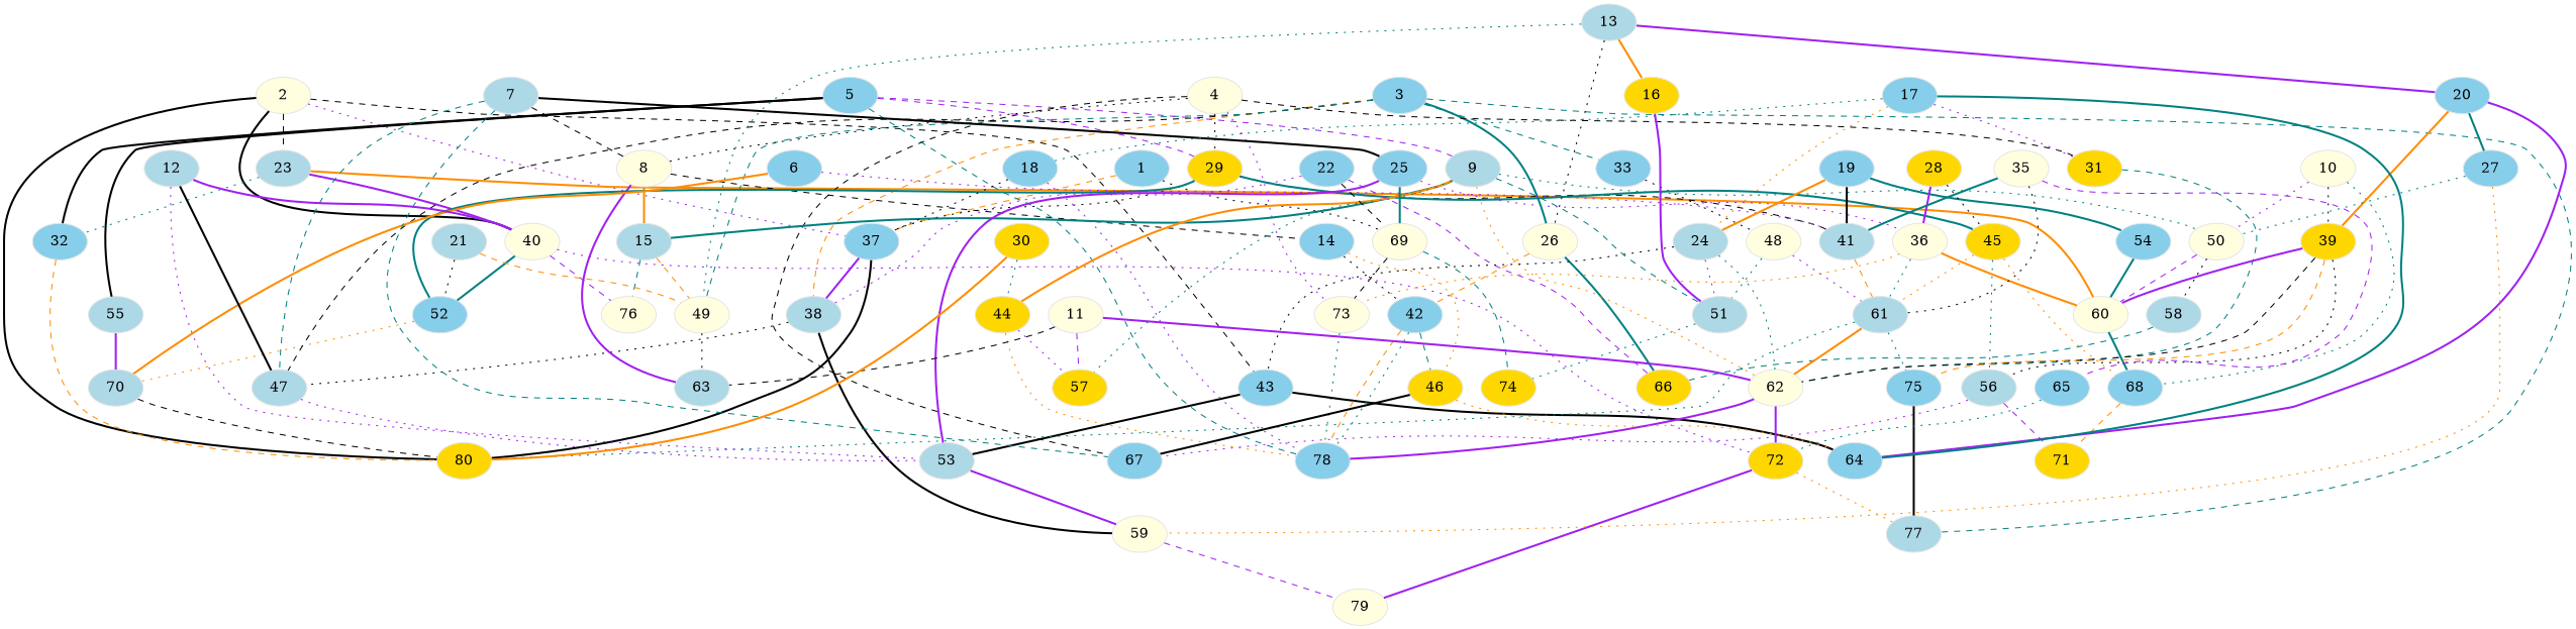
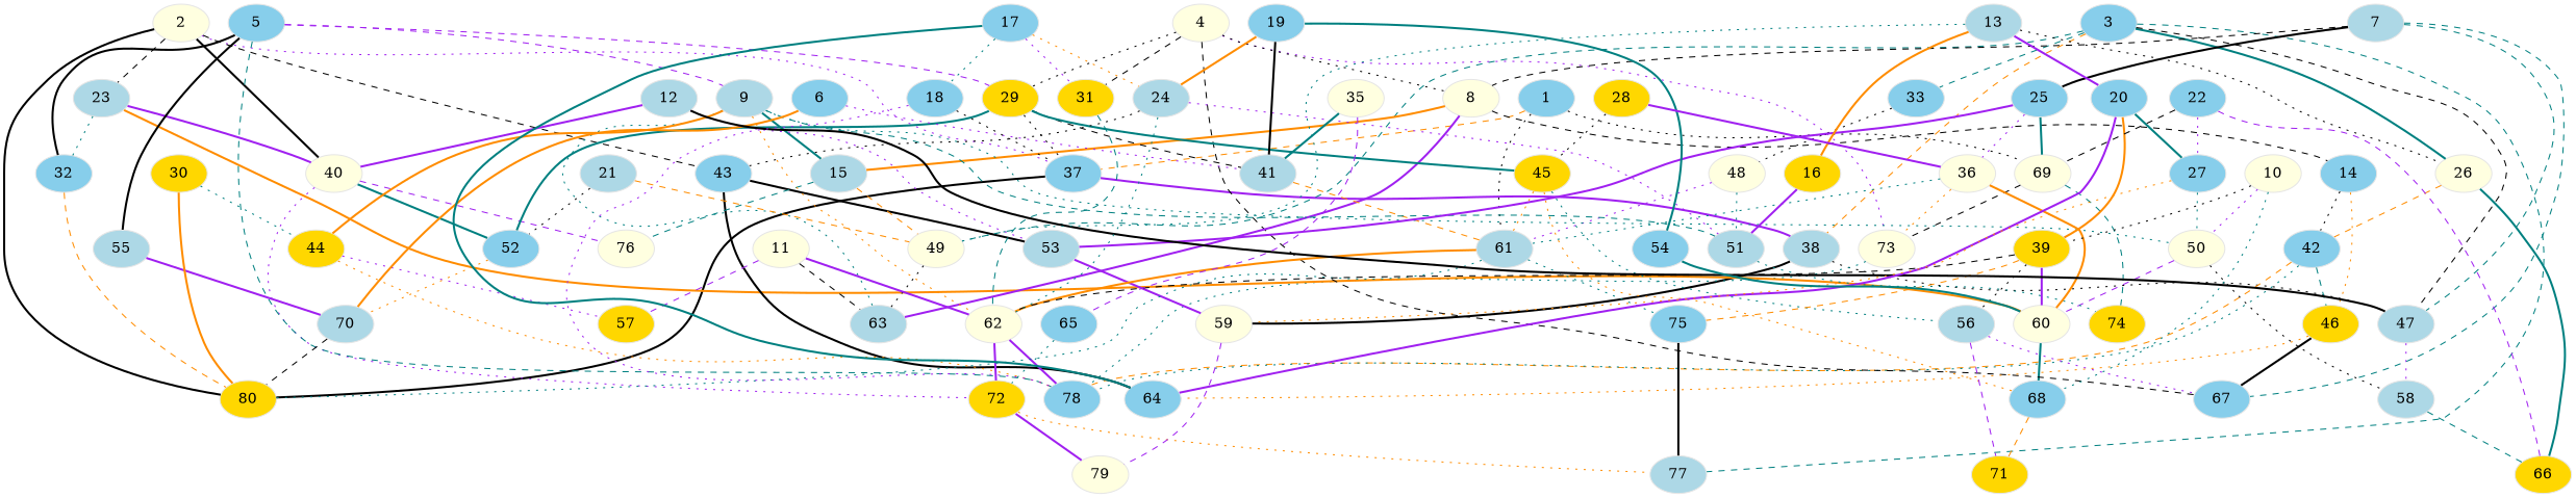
  graph {
    node [color=gray90 fillcolor=skyblue style=filled]
    edge [color=black style=dotted]
    1
    37
    69 [fillcolor=lightyellow]
    80 [fillcolor=gold]
    38 [fillcolor=lightblue]
    73 [fillcolor=lightyellow]
    74 [fillcolor=gold]
    2 [fillcolor=lightyellow]
    23 [fillcolor=lightblue]
    40 [fillcolor=lightyellow]
    43
    32
    60 [fillcolor=lightyellow]
    76 [fillcolor=lightyellow]
    52
    72 [fillcolor=gold]
    53 [fillcolor=lightblue]
    64
    26 [fillcolor=lightyellow]
    3
    33
    47 [fillcolor=lightblue]
    49 [fillcolor=lightyellow]
    77 [fillcolor=lightblue]
    42
    66 [fillcolor=gold]
    48 [fillcolor=lightyellow]
    59 [fillcolor=lightyellow]
    58 [fillcolor=lightblue]
    63 [fillcolor=lightblue]
    4 [fillcolor=lightyellow]
    8 [fillcolor=lightyellow]
    29 [fillcolor=gold]
    31 [fillcolor=gold]
    67
    14
    15 [fillcolor=lightblue]
    41 [fillcolor=lightblue]
    45 [fillcolor=gold]
    62 [fillcolor=lightyellow]
    78
    5
    9 [fillcolor=lightblue]
    55 [fillcolor=lightblue]
    44 [fillcolor=gold]
    50 [fillcolor=lightyellow]
    51 [fillcolor=lightblue]
    70 [fillcolor=lightblue]
    6
    61 [fillcolor=lightblue]
    7 [fillcolor=lightblue]
    25
    36 [fillcolor=lightyellow]
    46 [fillcolor=gold]
    57 [fillcolor=gold]
    10 [fillcolor=lightyellow]
    39 [fillcolor=gold]
    68
    56 [fillcolor=lightblue]
    75
    71 [fillcolor=gold]
    11 [fillcolor=lightyellow]
    12 [fillcolor=lightblue]
    13 [fillcolor=lightblue]
    16 [fillcolor=gold]
    20
    27
    17
    18
    24 [fillcolor=lightblue]
    19
    54
    21 [fillcolor=lightblue]
    22
    79 [fillcolor=lightyellow]
    28 [fillcolor=gold]
    30 [fillcolor=gold]
    35 [fillcolor=lightyellow]
    65
    1 -- 37 [color=darkorange style=dashed]
    1 -- 69
    37 -- 80 [style=bold]
    37 -- 38 [color=purple style=bold]
    69 -- 73 [style=dashed]
    69 -- 74 [color=teal style=dashed]
    38 -- 47
    38 -- 59 [style=bold]
    73 -- 78 [color=teal]
    2 -- 37 [color=purple]
    2 -- 80 [style=bold]
    2 -- 23 [style=dashed]
    2 -- 40 [style=bold]
    2 -- 43 [style=dashed]
    23 -- 40 [color=purple style=bold]
    23 -- 32 [color=teal]
    23 -- 60 [color=darkorange style=bold]
    40 -- 76 [color=purple style=dashed]
    40 -- 52 [color=teal style=bold]
    40 -- 72 [color=purple]
    43 -- 53 [style=bold]
    43 -- 64 [style=bold]
    32 -- 80 [color=darkorange style=dashed]
    60 -- 68 [color=teal style=bold]
    52 -- 70 [color=darkorange]
    72 -- 77 [color=darkorange]
    72 -- 79 [color=purple style=bold]
    53 -- 59 [color=purple style=bold]
    26 -- 42 [color=darkorange style=dashed]
    26 -- 66 [color=teal style=bold]
    3 -- 38 [color=darkorange style=dashed]
    3 -- 26 [color=teal style=bold]
    3 -- 33 [color=teal style=dashed]
    3 -- 47 [style=dashed]
    3 -- 49 [color=teal style=dashed]
    3 -- 77 [color=teal style=dashed]
    33 -- 48
-   47 -- 53 [color=purple]
+   47 -- 58 [color=purple]
    49 -- 63
    42 -- 78 [color=darkorange style=dashed]
    42 -- 78 [color=teal]
    42 -- 46 [color=teal style=dashed]
    48 -- 51 [color=teal]
    48 -- 61 [color=purple]
    59 -- 79 [color=purple style=dashed]
    58 -- 66 [color=teal style=dashed]
    4 -- 73 [color=purple]
    4 -- 8
    4 -- 29
    4 -- 31 [style=dashed]
    4 -- 67 [style=dashed]
    8 -- 63 [color=purple style=bold]
    8 -- 14 [style=dashed]
    8 -- 15 [color=darkorange style=bold]
    29 -- 37
    29 -- 52 [color=teal style=bold]
    29 -- 41 [style=dashed]
    29 -- 45 [color=teal style=bold]
    31 -- 62 [color=teal style=dashed]
    14 -- 42
    14 -- 46 [color=darkorange]
    15 -- 76 [color=teal style=dashed]
    15 -- 49 [color=darkorange style=dashed]
    41 -- 61 [color=darkorange style=dashed]
    45 -- 61 [color=darkorange]
    45 -- 68 [color=darkorange]
    45 -- 56 [color=teal]
    62 -- 72 [color=purple style=bold]
    62 -- 78 [color=purple style=bold]
    5 -- 32 [style=bold]
    5 -- 29 [color=purple style=dashed]
    5 -- 78 [color=teal style=dashed]
    5 -- 9 [color=purple style=dashed]
    5 -- 55 [style=bold]
-   9 -- 57 [color=teal]
+   9 -- 63 [color=teal]
    9 -- 15 [color=teal style=bold]
    9 -- 62 [color=darkorange]
    9 -- 44 [color=darkorange style=bold]
    9 -- 50 [color=teal]
    9 -- 51 [color=teal style=dashed]
    55 -- 70 [color=purple style=bold]
    44 -- 78 [color=darkorange]
    44 -- 57 [color=purple]
    50 -- 60 [color=purple style=dashed]
    50 -- 58
    51 -- 74 [color=teal]
    70 -- 80 [style=dashed]
    6 -- 41 [color=purple]
    6 -- 70 [color=darkorange style=bold]
    61 -- 80 [color=teal]
    61 -- 62 [color=darkorange style=bold]
    61 -- 75 [color=teal]
    7 -- 47 [color=teal style=dashed]
    7 -- 8 [style=dashed]
    7 -- 67 [color=teal style=dashed]
    7 -- 25 [style=bold]
    25 -- 69 [color=teal style=bold]
    25 -- 53 [color=purple style=bold]
    25 -- 36 [color=purple]
    36 -- 73 [color=darkorange]
    36 -- 60 [color=darkorange style=bold]
    36 -- 61 [color=teal]
    46 -- 64 [color=darkorange]
    46 -- 67 [style=bold]
    10 -- 50 [color=purple]
    10 -- 39
    10 -- 68 [color=teal]
    39 -- 60 [color=purple style=bold]
    39 -- 62 [style=dashed]
    39 -- 56
    39 -- 75 [color=darkorange style=dashed]
    68 -- 71 [color=darkorange style=dashed]
    56 -- 67 [color=purple]
    56 -- 71 [color=purple style=dashed]
    75 -- 77 [style=bold]
    11 -- 63 [style=dashed]
    11 -- 62 [color=purple style=bold]
    11 -- 57 [color=purple style=dashed]
    12 -- 40 [color=purple style=bold]
    12 -- 53 [color=purple]
    12 -- 47 [style=bold]
    13 -- 26
    13 -- 49 [color=teal]
    13 -- 16 [color=darkorange style=bold]
    13 -- 20 [color=purple style=bold]
    16 -- 51 [color=purple style=bold]
    20 -- 64 [color=purple style=bold]
    20 -- 39 [color=darkorange style=bold]
    20 -- 27 [color=teal style=bold]
    27 -- 59 [color=darkorange]
    27 -- 50 [color=teal]
    17 -- 64 [color=teal style=bold]
    17 -- 31 [color=purple]
    17 -- 18 [color=teal]
    17 -- 24 [color=darkorange]
    18 -- 37
    18 -- 78 [color=purple]
    24 -- 43
    24 -- 62 [color=teal]
    24 -- 51 [color=purple]
    19 -- 41 [style=bold]
    19 -- 24 [color=darkorange style=bold]
    19 -- 54 [color=teal style=bold]
    54 -- 60 [color=teal style=bold]
    21 -- 52
    21 -- 49 [color=darkorange style=dashed]
    22 -- 69 [style=dashed]
-   22 -- 38 [color=purple]
+   22 -- 27 [color=purple]
    22 -- 66 [color=purple style=dashed]
    28 -- 45
    28 -- 36 [color=purple style=bold]
    30 -- 80 [color=darkorange style=bold]
    30 -- 44 [color=teal]
    35 -- 41 [color=teal style=bold]
-   35 -- 61
+   1 -- 61
    35 -- 65 [color=purple style=dashed]
    65 -- 72 [color=teal]
  }
